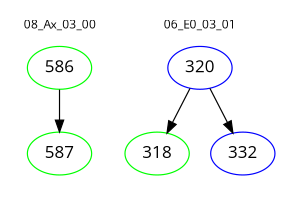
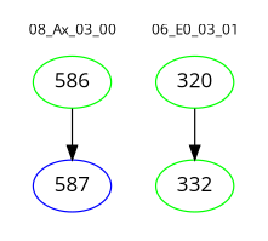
  digraph {
    fontname="Open Sans"
    node [color=green fontname="Open Sans"]
    edge [color=black fontname="Open Sans"]
    n1 [label=586]
-   n2 [label=587]
-   n3 [color=blue label=320]
-   n4 [label=318]
-   n5 [color=blue label=332]
+   n2 [color=blue label=587]
+   n3 [label=320]
+   n5 [label=332]
    subgraph cluster_1 {
      color=white
      fontsize=10
      label="08_Ax_03_00"
      n1
      n2
    }
    subgraph cluster_2 {
      color=white
      fontsize=10
      label="06_E0_03_01"
      n3
-     n4
      n5
    }
    n1 -> n2
-   n3 -> n4
    n3 -> n5
  }
